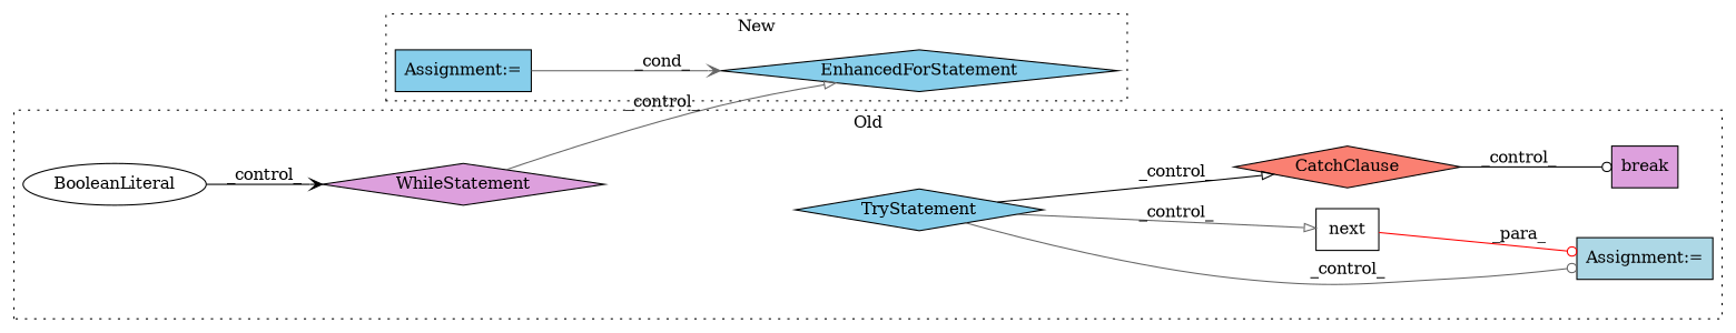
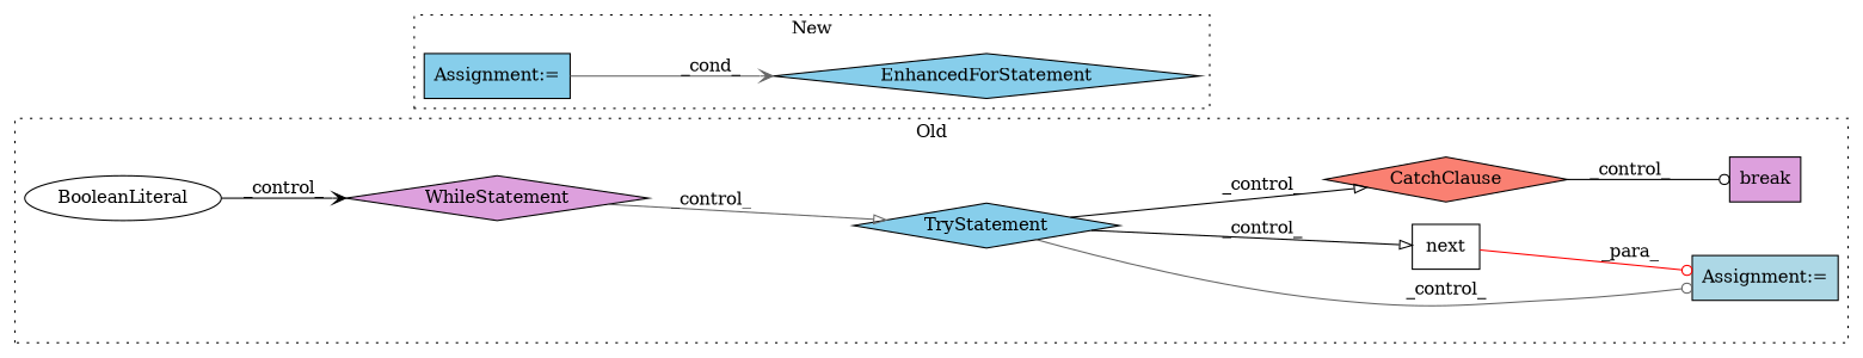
  digraph {
    rankdir=LR
    node [a=7 fillcolor=skyblue l=4 shape=box style=filled]
    edge [arrowhead=onormal color=black]
    n1 [a=10 fillcolor=plum l=6 label=break s=578]
    n2 [a=9 fillcolor=white label=BooleanLiteral s=427 shape=ellipse]
    n3 [a=61 fillcolor=plum l="7,2" label=WhileStatement s="420,431" shape=diamond]
    n4 [fillcolor=lightblue l=1 label="Assignment:=" s=501]
    n5 [a=32 fillcolor=white l="5,1" label=next s="502,516"]
    n6 [a=12 fillcolor=salmon l="13,2" label=CatchClause s="528,566" shape=diamond]
    n7 [a=54 label=TryStatement s=441 shape=diamond]
    n8 [a=70 l="72,2" label=EnhancedForStatement s="448,571" shape=diamond]
    n9 [l=3 label="Assignment:=" s=207]
    subgraph cluster_1 {
      label=Old
      style=dotted
      n1
      n2
      n3
      n4
      n5
      n6
      n7
    }
    subgraph cluster_2 {
      label=New
      style=dotted
      n8
      n9
    }
    n2 -> n3 [arrowhead=vee label=_control_]
-   n3 -> n8 [color=gray40 label=_control_]
+   n3 -> n7 [color=gray40 label=_control_]
    n5 -> n4 [arrowhead=odot color=red label=_para_]
    n6 -> n1 [arrowhead=odot label=_control_]
    n7 -> n4 [arrowhead=odot color=gray40 label=_control_]
-   n7 -> n5 [color=gray40 label=_control_]
+   n7 -> n5 [label=_control_]
    n7 -> n6 [label=_control_]
    n9 -> n8 [arrowhead=vee color=gray40 label=_cond_]
  }
